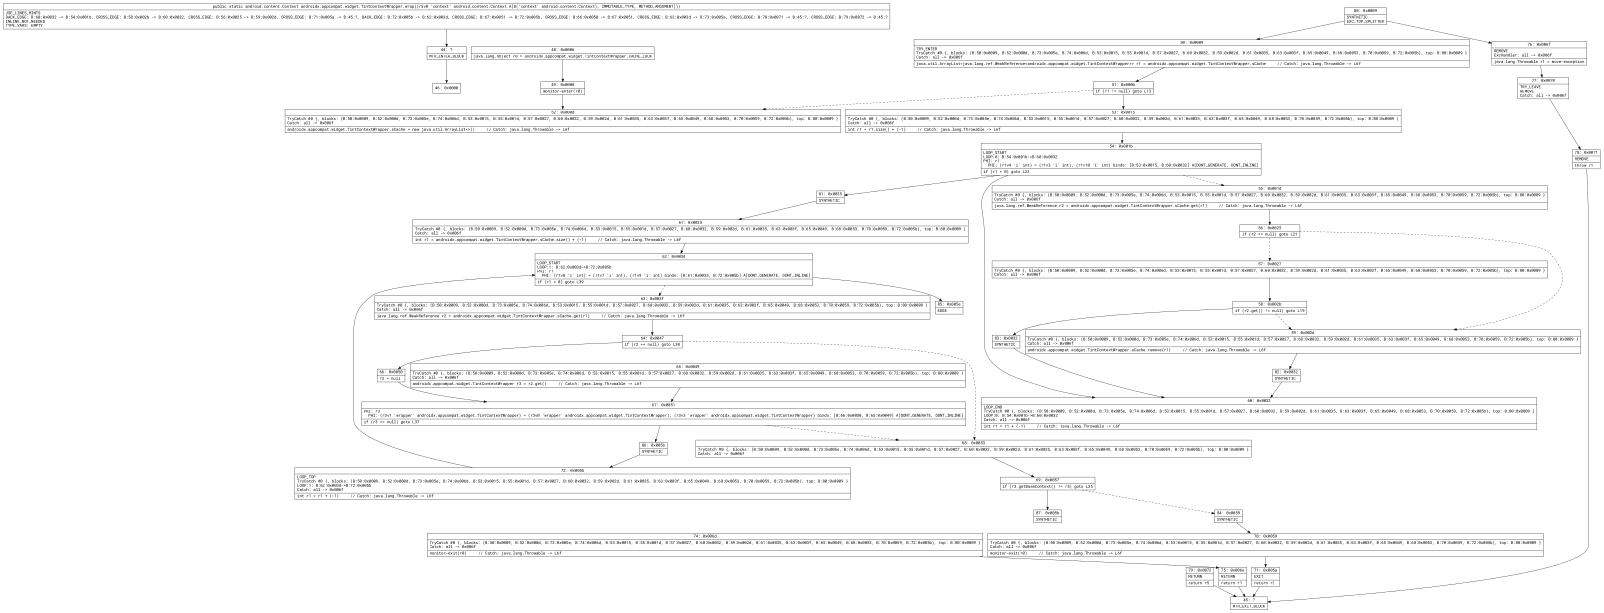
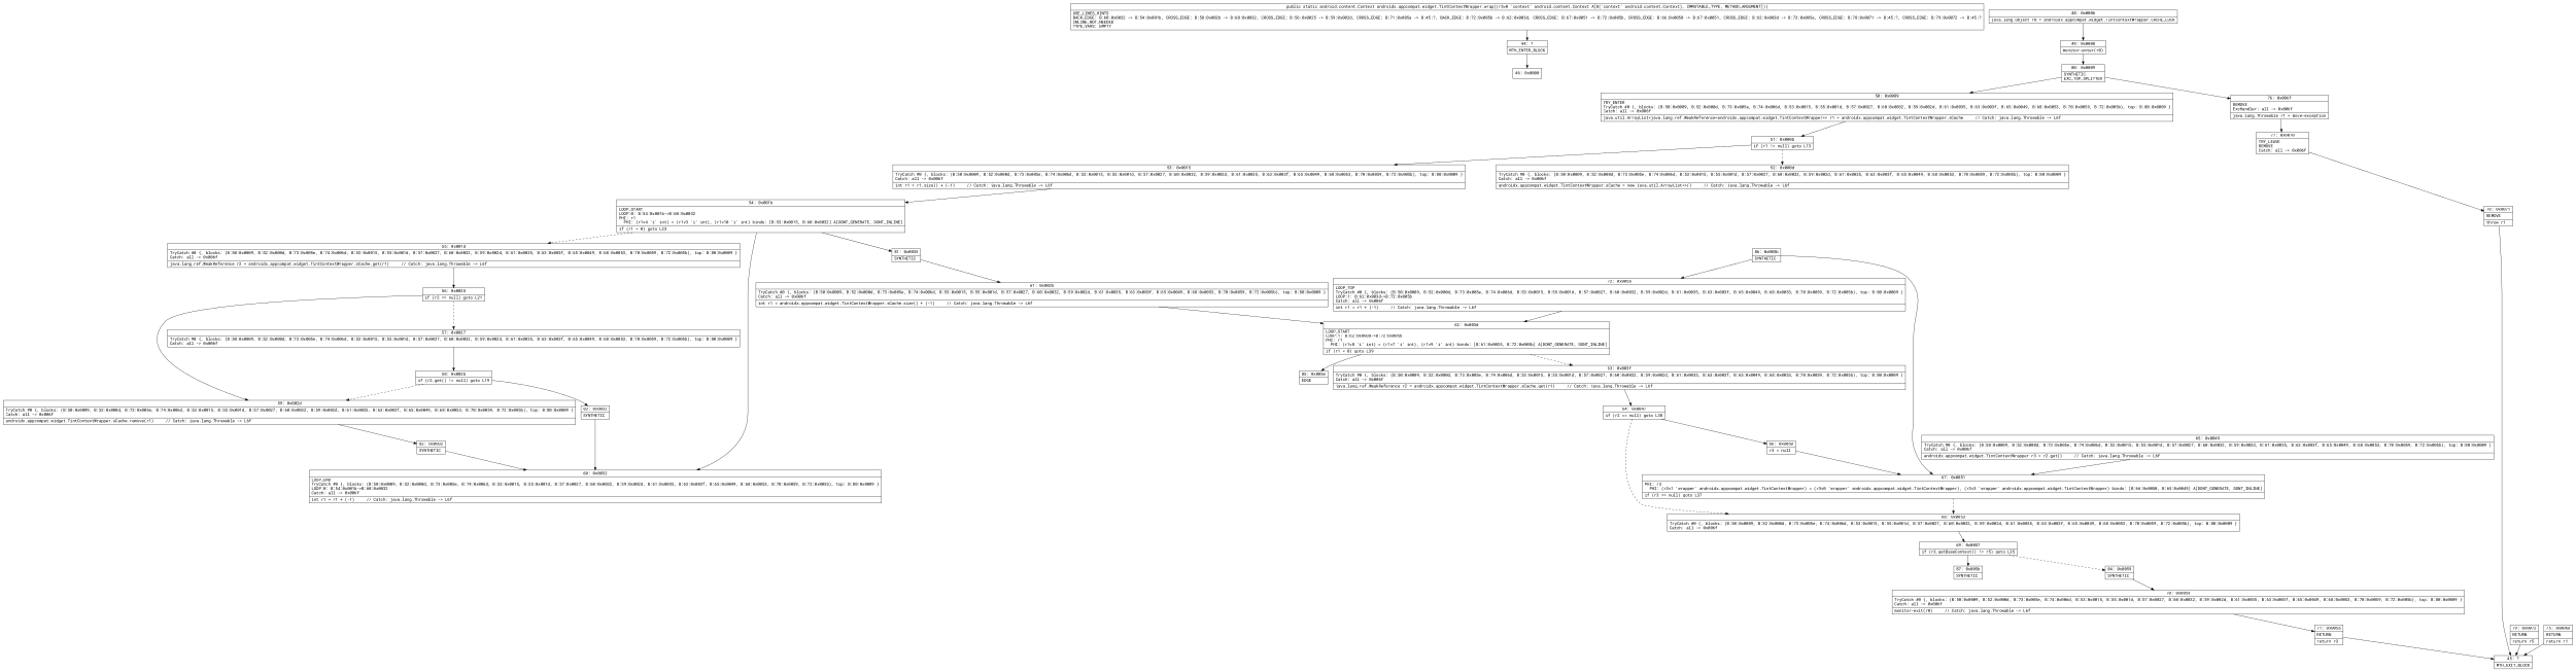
  digraph {
    fontname="Roboto Mono"
    node [fontname="Roboto Mono" shape=record]
    edge [fontname="Roboto Mono"]
    n1 [label="{44\:\ ?|MTH_ENTER_BLOCK\l}"]
    n2 [label="{46\:\ 0x0000}"]
    n3 [label="{48\:\ 0x0006|java.lang.Object r0 = androidx.appcompat.widget.TintContextWrapper.CACHE_LOCK\l}"]
    n4 [label="{49\:\ 0x0008|monitor\-enter(r0)\l}"]
    n5 [label="{79\:\ 0x0072|RETURN\l|return r5\l}"]
    n6 [label="{45\:\ ?|MTH_EXIT_BLOCK\l}"]
    n7 [label="{80\:\ 0x0009|SYNTHETIC\lEXC_TOP_SPLITTER\l}"]
    n8 [label="{50\:\ 0x0009|TRY_ENTER\lTryCatch #0 \{, blocks: (B:50:0x0009, B:52:0x000d, B:73:0x005e, B:74:0x006d, B:53:0x0015, B:55:0x001d, B:57:0x0027, B:60:0x0032, B:59:0x002d, B:61:0x0035, B:63:0x003f, B:65:0x0049, B:68:0x0053, B:70:0x0059, B:72:0x005b), top: B:80:0x0009 \}\lCatch: all \-\> 0x006f\l|java.util.ArrayList\<java.lang.ref.WeakReference\<androidx.appcompat.widget.TintContextWrapper\>\> r1 = androidx.appcompat.widget.TintContextWrapper.sCache     \/\/ Catch: java.lang.Throwable \-\> L6f\l}"]
    n9 [label="{76\:\ 0x006f|REMOVE\lExcHandler: all \-\> 0x006f\l|java.lang.Throwable r1 = move\-exception\l}"]
    n10 [label="{51\:\ 0x000b|if (r1 != null) goto L13\l}"]
    n11 [label="{77\:\ 0x0070|TRY_LEAVE\lREMOVE\lCatch: all \-\> 0x006f\l}"]
    n12 [label="{52\:\ 0x000d|TryCatch #0 \{, blocks: (B:50:0x0009, B:52:0x000d, B:73:0x005e, B:74:0x006d, B:53:0x0015, B:55:0x001d, B:57:0x0027, B:60:0x0032, B:59:0x002d, B:61:0x0035, B:63:0x003f, B:65:0x0049, B:68:0x0053, B:70:0x0059, B:72:0x005b), top: B:80:0x0009 \}\lCatch: all \-\> 0x006f\l|androidx.appcompat.widget.TintContextWrapper.sCache = new java.util.ArrayList\<\>()     \/\/ Catch: java.lang.Throwable \-\> L6f\l}"]
    n13 [label="{53\:\ 0x0015|TryCatch #0 \{, blocks: (B:50:0x0009, B:52:0x000d, B:73:0x005e, B:74:0x006d, B:53:0x0015, B:55:0x001d, B:57:0x0027, B:60:0x0032, B:59:0x002d, B:61:0x0035, B:63:0x003f, B:65:0x0049, B:68:0x0053, B:70:0x0059, B:72:0x005b), top: B:80:0x0009 \}\lCatch: all \-\> 0x006f\l|int r1 = r1.size() + (\-1)     \/\/ Catch: java.lang.Throwable \-\> L6f\l}"]
    n14 [label="{54\:\ 0x001b|LOOP_START\lLOOP:0: B:54:0x001b\-\>B:60:0x0032\lPHI: r1 \l  PHI: (r1v4 'i' int) = (r1v3 'i' int), (r1v10 'i' int) binds: [B:53:0x0015, B:60:0x0032] A[DONT_GENERATE, DONT_INLINE]\l|if (r1 \< 0) goto L23\l}"]
-   n15 [label="{74\:\ 0x006d|TryCatch #0 \{, blocks: (B:50:0x0009, B:52:0x000d, B:73:0x005e, B:74:0x006d, B:53:0x0015, B:55:0x001d, B:57:0x0027, B:60:0x0032, B:59:0x002d, B:61:0x0035, B:63:0x003f, B:65:0x0049, B:68:0x0053, B:70:0x0059, B:72:0x005b), top: B:80:0x0009 \}\lCatch: all \-\> 0x006f\l|monitor\-exit(r0)     \/\/ Catch: java.lang.Throwable \-\> L6f\l}"]
    n16 [label="{75\:\ 0x006e|RETURN\l|return r1\l}"]
    n17 [label="{55\:\ 0x001d|TryCatch #0 \{, blocks: (B:50:0x0009, B:52:0x000d, B:73:0x005e, B:74:0x006d, B:53:0x0015, B:55:0x001d, B:57:0x0027, B:60:0x0032, B:59:0x002d, B:61:0x0035, B:63:0x003f, B:65:0x0049, B:68:0x0053, B:70:0x0059, B:72:0x005b), top: B:80:0x0009 \}\lCatch: all \-\> 0x006f\l|java.lang.ref.WeakReference r2 = androidx.appcompat.widget.TintContextWrapper.sCache.get(r1)     \/\/ Catch: java.lang.Throwable \-\> L6f\l}"]
    n18 [label="{81\:\ 0x0035|SYNTHETIC\l}"]
    n19 [label="{60\:\ 0x0032|LOOP_END\lTryCatch #0 \{, blocks: (B:50:0x0009, B:52:0x000d, B:73:0x005e, B:74:0x006d, B:53:0x0015, B:55:0x001d, B:57:0x0027, B:60:0x0032, B:59:0x002d, B:61:0x0035, B:63:0x003f, B:65:0x0049, B:68:0x0053, B:70:0x0059, B:72:0x005b), top: B:80:0x0009 \}\lLOOP:0: B:54:0x001b\-\>B:60:0x0032\lCatch: all \-\> 0x006f\l|int r1 = r1 + (\-1)     \/\/ Catch: java.lang.Throwable \-\> L6f\l}"]
    n20 [label="{56\:\ 0x0025|if (r2 == null) goto L21\l}"]
    n21 [label="{61\:\ 0x0035|TryCatch #0 \{, blocks: (B:50:0x0009, B:52:0x000d, B:73:0x005e, B:74:0x006d, B:53:0x0015, B:55:0x001d, B:57:0x0027, B:60:0x0032, B:59:0x002d, B:61:0x0035, B:63:0x003f, B:65:0x0049, B:68:0x0053, B:70:0x0059, B:72:0x005b), top: B:80:0x0009 \}\lCatch: all \-\> 0x006f\l|int r1 = androidx.appcompat.widget.TintContextWrapper.sCache.size() + (\-1)     \/\/ Catch: java.lang.Throwable \-\> L6f\l}"]
    n22 [label="{57\:\ 0x0027|TryCatch #0 \{, blocks: (B:50:0x0009, B:52:0x000d, B:73:0x005e, B:74:0x006d, B:53:0x0015, B:55:0x001d, B:57:0x0027, B:60:0x0032, B:59:0x002d, B:61:0x0035, B:63:0x003f, B:65:0x0049, B:68:0x0053, B:70:0x0059, B:72:0x005b), top: B:80:0x0009 \}\lCatch: all \-\> 0x006f\l}"]
    n23 [label="{59\:\ 0x002d|TryCatch #0 \{, blocks: (B:50:0x0009, B:52:0x000d, B:73:0x005e, B:74:0x006d, B:53:0x0015, B:55:0x001d, B:57:0x0027, B:60:0x0032, B:59:0x002d, B:61:0x0035, B:63:0x003f, B:65:0x0049, B:68:0x0053, B:70:0x0059, B:72:0x005b), top: B:80:0x0009 \}\lCatch: all \-\> 0x006f\l|androidx.appcompat.widget.TintContextWrapper.sCache.remove(r1)     \/\/ Catch: java.lang.Throwable \-\> L6f\l}"]
    n24 [label="{58\:\ 0x002b|if (r2.get() != null) goto L19\l}"]
    n25 [label="{82\:\ 0x0032|SYNTHETIC\l}"]
    n26 [label="{83\:\ 0x0032|SYNTHETIC\l}"]
    n27 [label="{62\:\ 0x003d|LOOP_START\lLOOP:1: B:62:0x003d\-\>B:72:0x005b\lPHI: r1 \l  PHI: (r1v8 'i' int) = (r1v7 'i' int), (r1v9 'i' int) binds: [B:61:0x0035, B:72:0x005b] A[DONT_GENERATE, DONT_INLINE]\l|if (r1 \< 0) goto L39\l}"]
    n28 [label="{63\:\ 0x003f|TryCatch #0 \{, blocks: (B:50:0x0009, B:52:0x000d, B:73:0x005e, B:74:0x006d, B:53:0x0015, B:55:0x001d, B:57:0x0027, B:60:0x0032, B:59:0x002d, B:61:0x0035, B:63:0x003f, B:65:0x0049, B:68:0x0053, B:70:0x0059, B:72:0x005b), top: B:80:0x0009 \}\lCatch: all \-\> 0x006f\l|java.lang.ref.WeakReference r2 = androidx.appcompat.widget.TintContextWrapper.sCache.get(r1)     \/\/ Catch: java.lang.Throwable \-\> L6f\l}"]
    n29 [label="{85\:\ 0x005e|EDGE\l}"]
    n30 [label="{64\:\ 0x0047|if (r2 == null) goto L38\l}"]
    n31 [label="{66\:\ 0x0050|r3 = null\l}"]
    n32 [label="{68\:\ 0x0053|TryCatch #0 \{, blocks: (B:50:0x0009, B:52:0x000d, B:73:0x005e, B:74:0x006d, B:53:0x0015, B:55:0x001d, B:57:0x0027, B:60:0x0032, B:59:0x002d, B:61:0x0035, B:63:0x003f, B:65:0x0049, B:68:0x0053, B:70:0x0059, B:72:0x005b), top: B:80:0x0009 \}\lCatch: all \-\> 0x006f\l}"]
    n33 [label="{65\:\ 0x0049|TryCatch #0 \{, blocks: (B:50:0x0009, B:52:0x000d, B:73:0x005e, B:74:0x006d, B:53:0x0015, B:55:0x001d, B:57:0x0027, B:60:0x0032, B:59:0x002d, B:61:0x0035, B:63:0x003f, B:65:0x0049, B:68:0x0053, B:70:0x0059, B:72:0x005b), top: B:80:0x0009 \}\lCatch: all \-\> 0x006f\l|androidx.appcompat.widget.TintContextWrapper r3 = r2.get()     \/\/ Catch: java.lang.Throwable \-\> L6f\l}"]
    n34 [label="{67\:\ 0x0051|PHI: r3 \l  PHI: (r3v1 'wrapper' androidx.appcompat.widget.TintContextWrapper) = (r3v0 'wrapper' androidx.appcompat.widget.TintContextWrapper), (r3v3 'wrapper' androidx.appcompat.widget.TintContextWrapper) binds: [B:66:0x0050, B:65:0x0049] A[DONT_GENERATE, DONT_INLINE]\l|if (r3 == null) goto L37\l}"]
    n35 [label="{86\:\ 0x005b|SYNTHETIC\l}"]
    n36 [label="{69\:\ 0x0057|if (r3.getBaseContext() != r5) goto L35\l}"]
    n37 [label="{72\:\ 0x005b|LOOP_TOP\lTryCatch #0 \{, blocks: (B:50:0x0009, B:52:0x000d, B:73:0x005e, B:74:0x006d, B:53:0x0015, B:55:0x001d, B:57:0x0027, B:60:0x0032, B:59:0x002d, B:61:0x0035, B:63:0x003f, B:65:0x0049, B:68:0x0053, B:70:0x0059, B:72:0x005b), top: B:80:0x0009 \}\lLOOP:1: B:62:0x003d\-\>B:72:0x005b\lCatch: all \-\> 0x006f\l|int r1 = r1 + (\-1)     \/\/ Catch: java.lang.Throwable \-\> L6f\l}"]
    n38 [label="{84\:\ 0x0059|SYNTHETIC\l}"]
    n39 [label="{87\:\ 0x005b|SYNTHETIC\l}"]
    n40 [label="{70\:\ 0x0059|TryCatch #0 \{, blocks: (B:50:0x0009, B:52:0x000d, B:73:0x005e, B:74:0x006d, B:53:0x0015, B:55:0x001d, B:57:0x0027, B:60:0x0032, B:59:0x002d, B:61:0x0035, B:63:0x003f, B:65:0x0049, B:68:0x0053, B:70:0x0059, B:72:0x005b), top: B:80:0x0009 \}\lCatch: all \-\> 0x006f\l|monitor\-exit(r0)     \/\/ Catch: java.lang.Throwable \-\> L6f\l}"]
-   n41 [label="{71\:\ 0x005a|EXIT\l|return r3\l}"]
+   n41 [label="{71\:\ 0x005a|RETURN\l|return r3\l}"]
    n42 [label="{78\:\ 0x0071|REMOVE\l|throw r1\l}"]
    n43 [label="{public static android.content.Context androidx.appcompat.widget.TintContextWrapper.wrap((r5v0 'context' android.content.Context A[D('context' android.content.Context), IMMUTABLE_TYPE, METHOD_ARGUMENT]))  | USE_LINES_HINTS\lBACK_EDGE: B:60:0x0032 \-\> B:54:0x001b, CROSS_EDGE: B:58:0x002b \-\> B:60:0x0032, CROSS_EDGE: B:56:0x0025 \-\> B:59:0x002d, CROSS_EDGE: B:71:0x005a \-\> B:45:?, BACK_EDGE: B:72:0x005b \-\> B:62:0x003d, CROSS_EDGE: B:67:0x0051 \-\> B:72:0x005b, CROSS_EDGE: B:66:0x0050 \-\> B:67:0x0051, CROSS_EDGE: B:62:0x003d \-\> B:73:0x005e, CROSS_EDGE: B:78:0x0071 \-\> B:45:?, CROSS_EDGE: B:79:0x0072 \-\> B:45:?\lINLINE_NOT_NEEDED\lTYPE_VARS: EMPTY\l}"]
    n1 -> n2
    n3 -> n4
-   n4 -> n12
+   n4 -> n7
    n5 -> n6
    n7 -> n8
    n7 -> n9
    n8 -> n10
    n9 -> n11
    n10 -> n12 [style=dashed]
    n10 -> n13
    n11 -> n42
    n13 -> n14
    n14 -> n17 [style=dashed]
    n14 -> n18
    n14 -> n19
-   n15 -> n16
    n16 -> n6
    n17 -> n20
    n18 -> n21
    n20 -> n22 [style=dashed]
-   n20 -> n23 [style=dashed]
+   n20 -> n23
    n21 -> n27
    n22 -> n24
    n23 -> n25
    n24 -> n23 [style=dashed]
    n24 -> n26
    n25 -> n19
    n26 -> n19
    n27 -> n28 [style=dashed]
    n27 -> n29
    n28 -> n30
    n30 -> n31
    n30 -> n32 [style=dashed]
    n31 -> n34
    n32 -> n36
    n33 -> n34
    n34 -> n32 [style=dashed]
-   n34 -> n35
+   n35 -> n34
    n35 -> n37
    n36 -> n38 [style=dashed]
    n36 -> n39
    n37 -> n27
    n38 -> n40
    n40 -> n41
    n41 -> n6
    n42 -> n6
    n43 -> n1
  }
